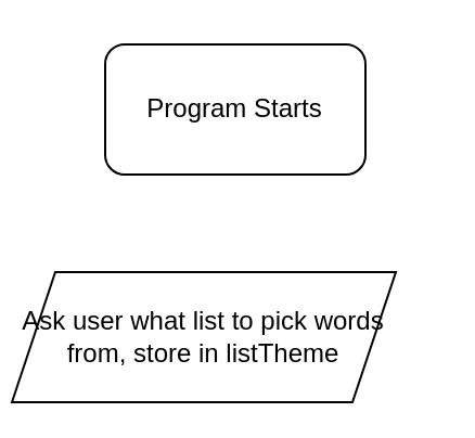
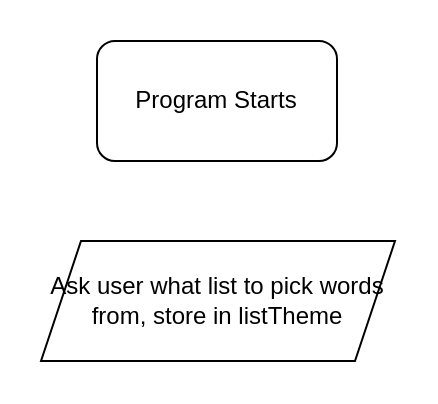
  <mxCell id="0" />
  <mxCell id="1" parent="0" />
  <mxCell id="2" value="Program Starts" style="rounded=1;whiteSpace=wrap;html=1;" vertex="1" parent="1"><mxGeometry x="48" y="20" width="120" height="60" as="geometry" /></mxCell>
- <mxCell id="3" value="Ask user what list to pick words from, store in listTheme" style="shape=parallelogram;perimeter=parallelogramPerimeter;whiteSpace=wrap;html=1;fixedSize=1;" vertex="1" parent="1"><mxGeometry x="5" y="125" width="177" height="60" as="geometry" /></mxCell>
+ <mxCell id="3" value="Ask user what list to pick words from, store in listTheme" style="shape=parallelogram;perimeter=parallelogramPerimeter;whiteSpace=wrap;html=1;fixedSize=1;" vertex="1" parent="1"><mxGeometry x="20" y="120" width="177" height="60" as="geometry" /></mxCell>
